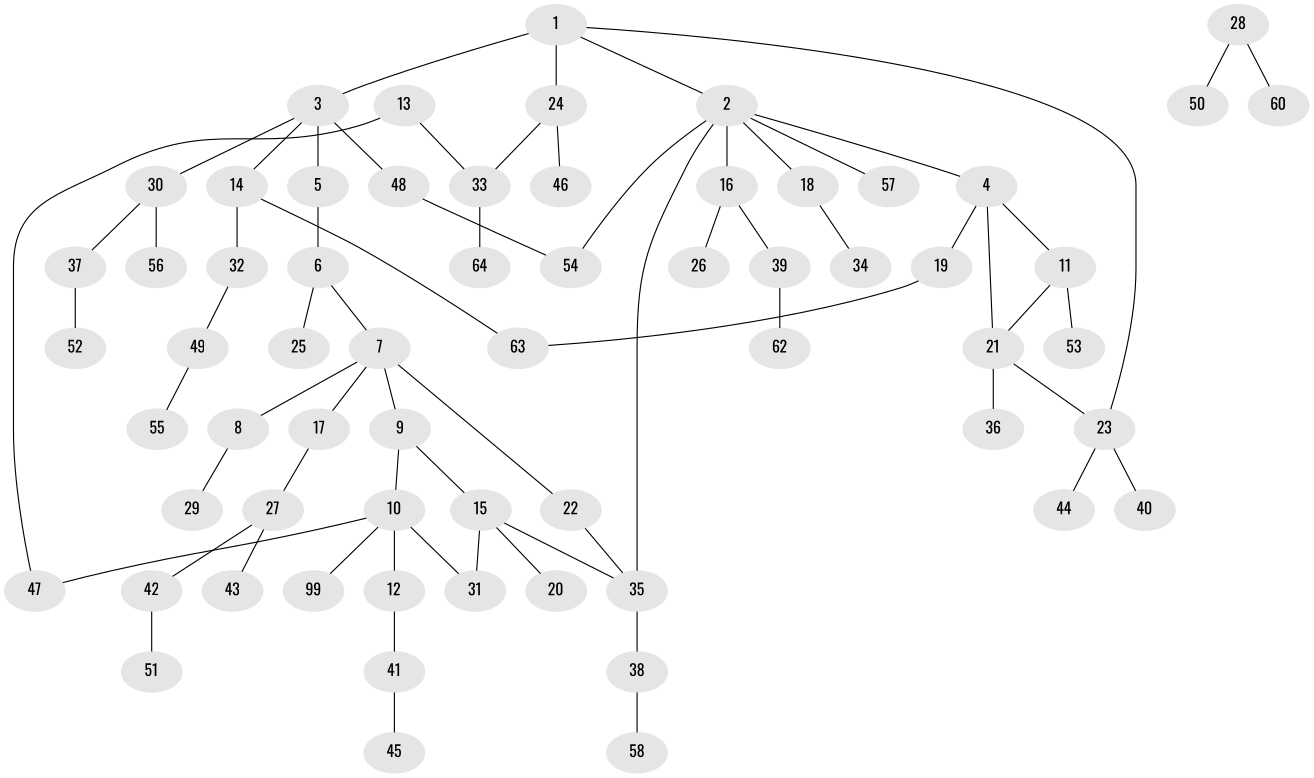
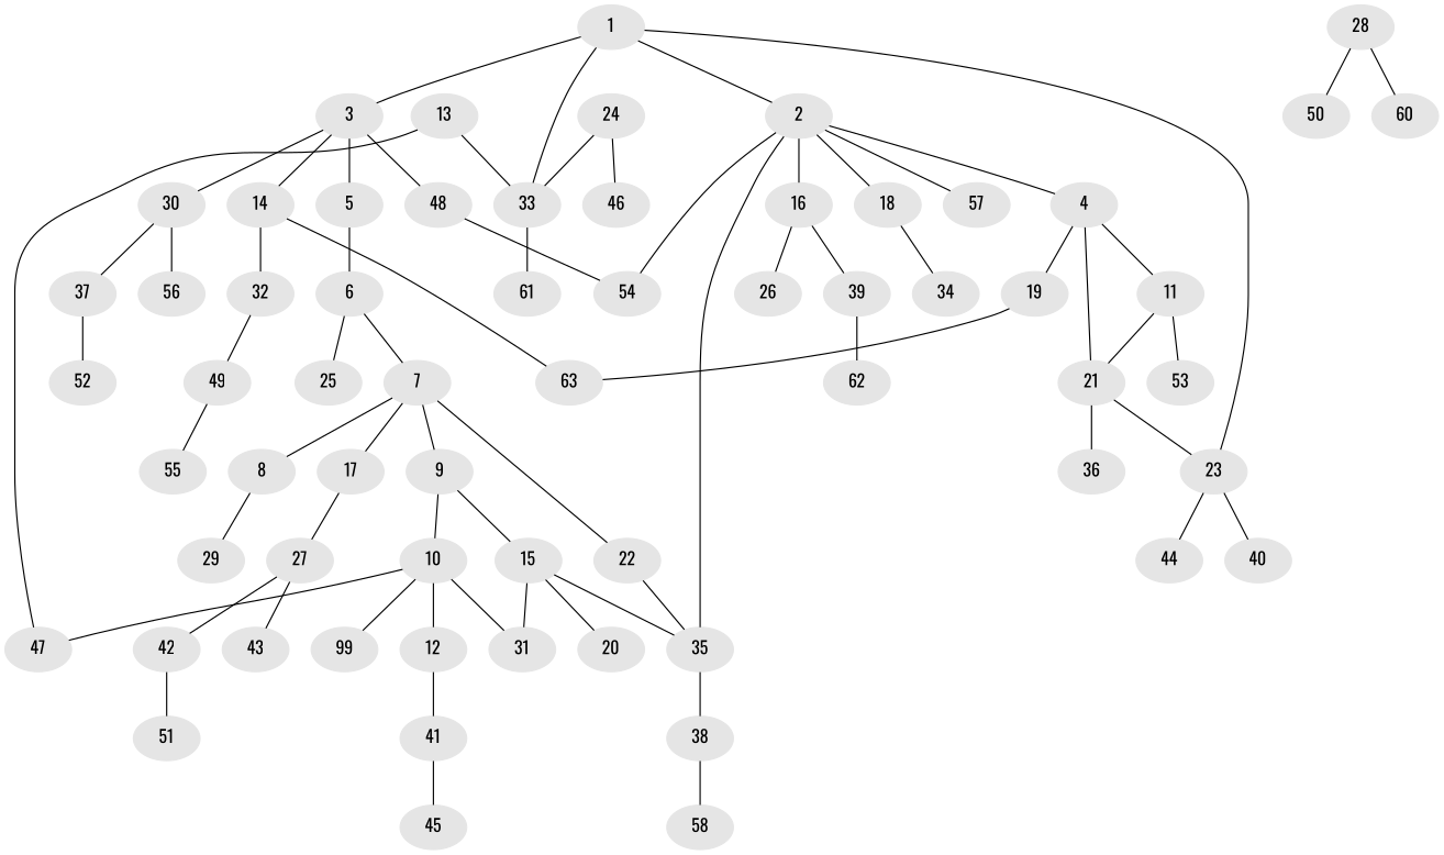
  graph {
    fontname=Oswald
    node [color=gray90 fontname=Oswald style=filled]
    edge [fontname=Oswald]
    1
    2
    3
    23
    24
    4
    16
    18
    35
    54
    57
    5
    14
    30
    48
    40
    44
    33
    46
    11
    19
    21
    26
    39
    34
    38
    6
    13
    47
    32
    63
    37
    56
    53
    36
    7
    25
    8
    9
    17
    22
    29
    10
    15
    27
    12
    31
    n48 [label=99]
    20
    28
    50
    60
    41
    45
-   61 [label=64]
+   61
    49
    62
    42
    43
    51
    52
    55
    58
    1 -- 2
    1 -- 3
    1 -- 23
-   1 -- 24
+   1 -- 33
    2 -- 4
    2 -- 16
    2 -- 18
    2 -- 35
    2 -- 54
    2 -- 57
    3 -- 5
    3 -- 14
    3 -- 30
    3 -- 48
    23 -- 40
    23 -- 44
    24 -- 33
    24 -- 46
    4 -- 11
    4 -- 19
    4 -- 21
    16 -- 26
    16 -- 39
    18 -- 34
    35 -- 38
    5 -- 6
    14 -- 32
    14 -- 63
    30 -- 37
    30 -- 56
    48 -- 54
    33 -- 61
    11 -- 21
    11 -- 53
    19 -- 63
    21 -- 23
    21 -- 36
    39 -- 62
    38 -- 58
    6 -- 7
    6 -- 25
    13 -- 33
    13 -- 47
    32 -- 49
    37 -- 52
    7 -- 8
    7 -- 9
    7 -- 17
    7 -- 22
    8 -- 29
    9 -- 10
    9 -- 15
    17 -- 27
    22 -- 35
    10 -- 47
    10 -- 12
    10 -- 31
    10 -- n48
    15 -- 35
    15 -- 31
    15 -- 20
    27 -- 42
    27 -- 43
    12 -- 41
    28 -- 50
    28 -- 60
    41 -- 45
    49 -- 55
    42 -- 51
  }
